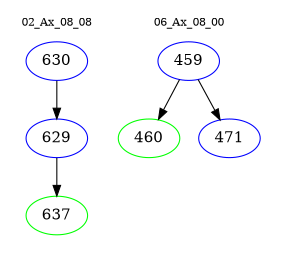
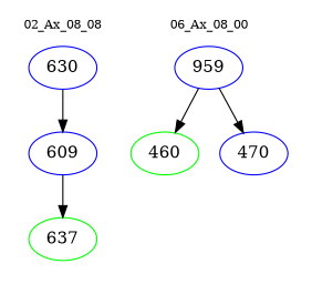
  digraph {
    node [color=blue]
    edge [color=black]
-   n1 [label=629]
+   n1 [label=609]
    n2 [label=630]
    n3 [color=green label=637]
-   n4 [label=459]
+   n4 [label=959]
    n5 [color=green label=460]
-   n6 [label=471]
+   n6 [label=470]
    subgraph cluster_1 {
      color=white
      fontsize=10
      label="02_Ax_08_08"
      n1
      n2
      n3
    }
    subgraph cluster_2 {
      color=white
      fontsize=10
      label="06_Ax_08_00"
      n4
      n5
      n6
    }
    n1 -> n3
    n2 -> n1
    n4 -> n5
    n4 -> n6
  }
